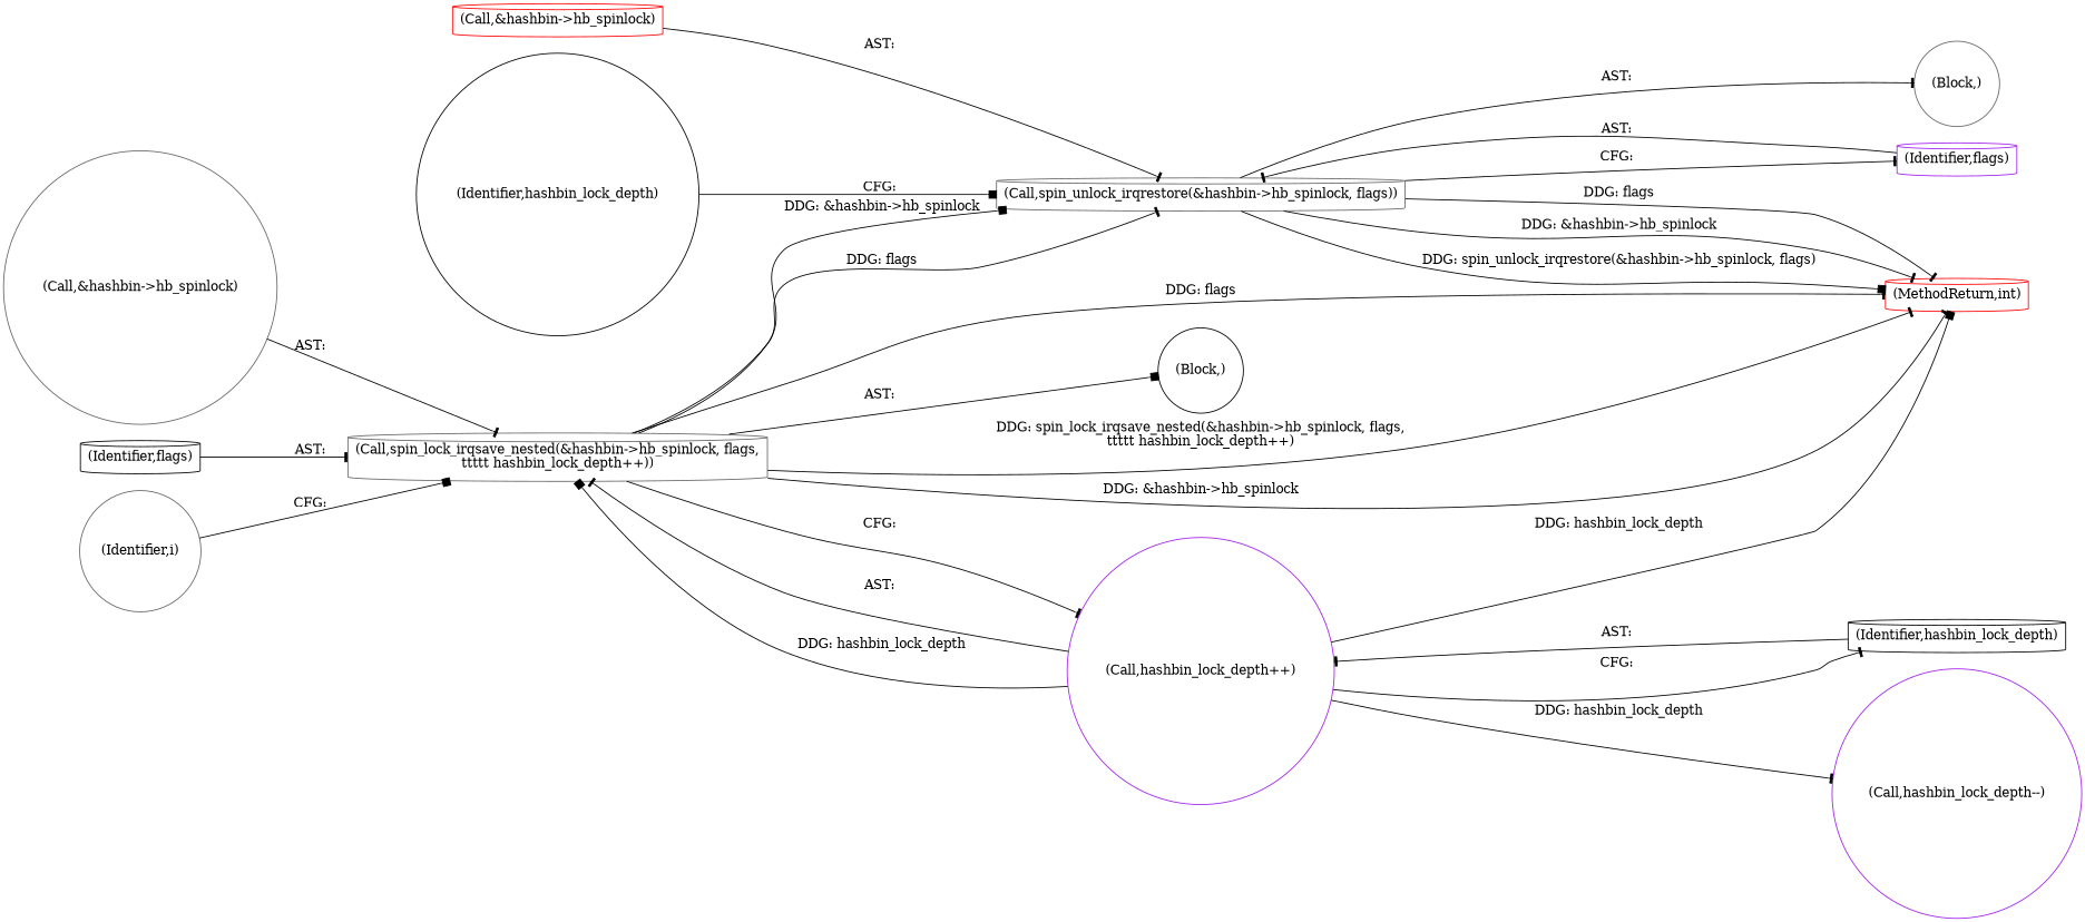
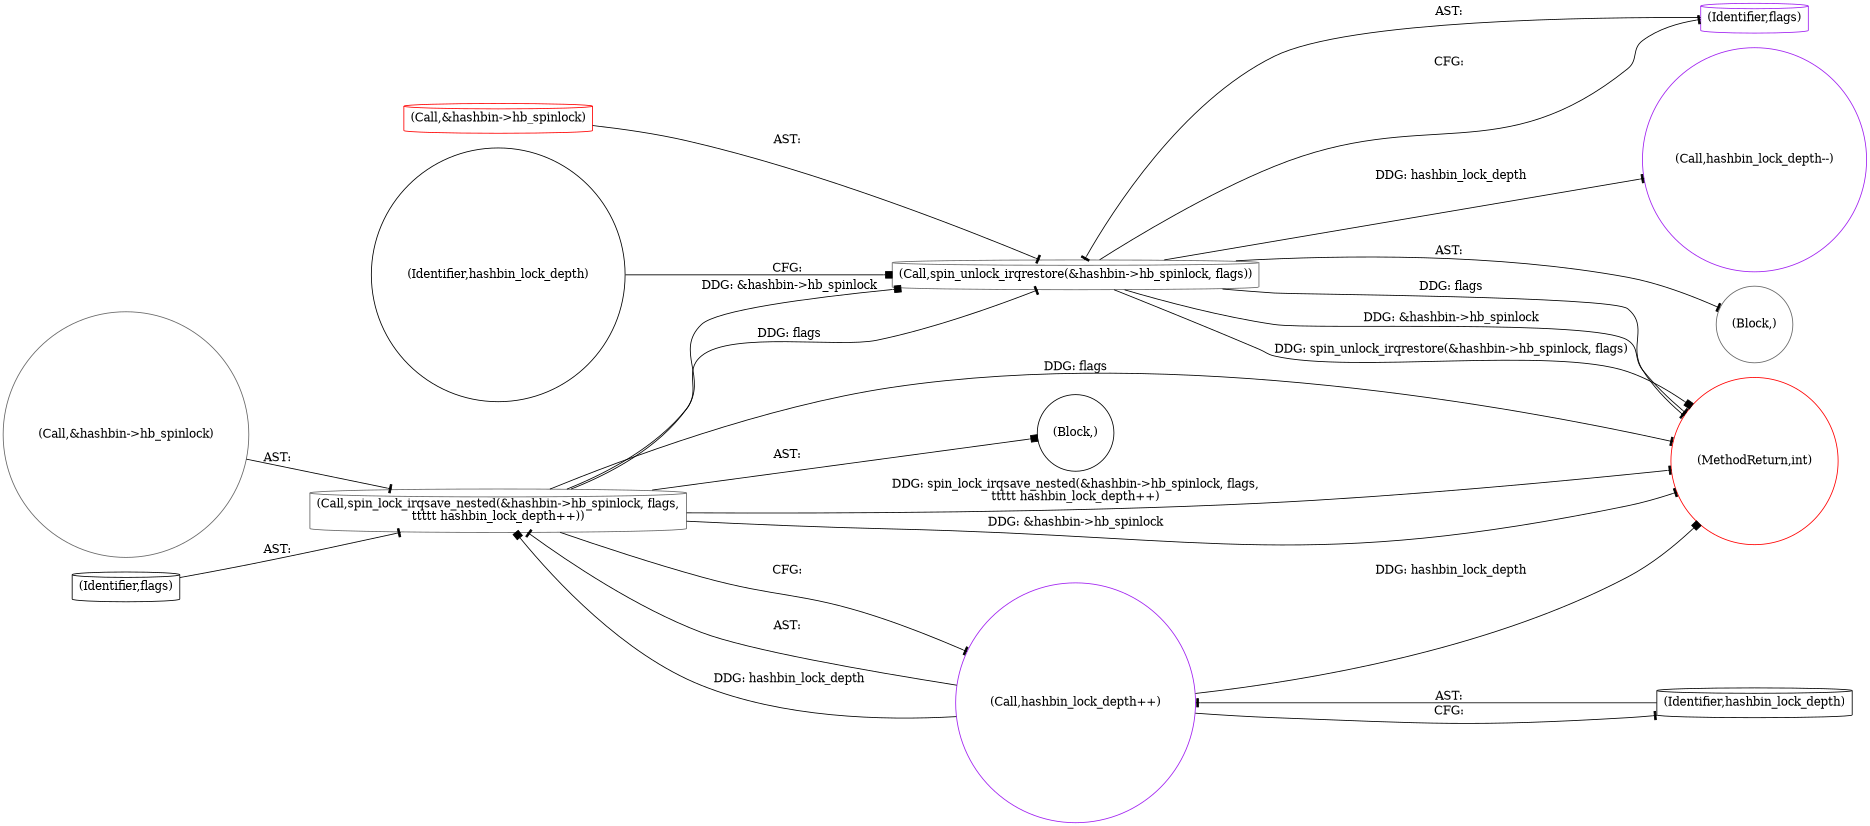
  digraph {
    rankdir=LR
    node [color=gray40 shape=cylinder]
    edge [arrowhead=tee]
    n1 [label="(Call,spin_lock_irqsave_nested(&hashbin->hb_spinlock, flags,\n\t\t\t\t\t hashbin_lock_depth++))"]
    n2 [color=purple label="(Call,hashbin_lock_depth++)" shape=circle]
    n3 [label="(Call,spin_unlock_irqrestore(&hashbin->hb_spinlock, flags))"]
-   n4 [color=red label="(MethodReturn,int)"]
+   n4 [color=red label="(MethodReturn,int)" shape=circle]
    n5 [color=black label="(Block,)" shape=circle]
    n6 [color=black label="(Identifier,hashbin_lock_depth)"]
    n7 [color=purple label="(Call,hashbin_lock_depth--)" shape=circle]
    n8 [label="(Block,)" shape=circle]
    n9 [color=purple label="(Identifier,flags)"]
    n10 [color=black label="(Identifier,hashbin_lock_depth)" shape=circle]
    n11 [color=red label="(Call,&hashbin->hb_spinlock)"]
    n12 [label="(Call,&hashbin->hb_spinlock)" shape=circle]
    n13 [color=black label="(Identifier,flags)"]
-   n14 [label="(Identifier,i)" shape=circle]
    n1 -> n2 [label="CFG: "]
    n1 -> n3 [arrowhead=box label="DDG: &hashbin->hb_spinlock"]
    n1 -> n3 [label="DDG: flags"]
    n1 -> n4 [label="DDG: spin_lock_irqsave_nested(&hashbin->hb_spinlock, flags,\n\t\t\t\t\t hashbin_lock_depth++)"]
    n1 -> n4 [label="DDG: &hashbin->hb_spinlock"]
    n1 -> n4 [label="DDG: flags"]
    n1 -> n5 [arrowhead=box label="AST: "]
    n2 -> n1 [label="AST: "]
    n2 -> n1 [arrowhead=box label="DDG: hashbin_lock_depth"]
    n2 -> n4 [arrowhead=box label="DDG: hashbin_lock_depth"]
    n2 -> n6 [label="CFG: "]
-   n2 -> n7 [label="DDG: hashbin_lock_depth"]
+   n3 -> n7 [label="DDG: hashbin_lock_depth"]
    n3 -> n4 [label="DDG: flags"]
    n3 -> n4 [label="DDG: &hashbin->hb_spinlock"]
    n3 -> n4 [arrowhead=box label="DDG: spin_unlock_irqrestore(&hashbin->hb_spinlock, flags)"]
    n3 -> n8 [label="AST: "]
    n3 -> n9 [label="CFG: "]
    n6 -> n2 [label="AST: "]
    n9 -> n3 [label="AST: "]
    n10 -> n3 [arrowhead=box label="CFG: "]
    n11 -> n3 [label="AST: "]
    n12 -> n1 [label="AST: "]
    n13 -> n1 [label="AST: "]
-   n14 -> n1 [arrowhead=box label="CFG: "]
  }
